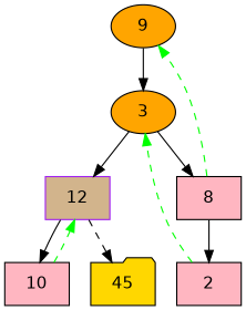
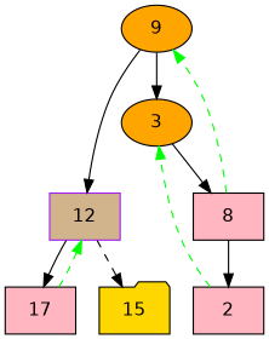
  digraph {
    fontname="DejaVu Sans"
    node [fillcolor=lightpink fontname="DejaVu Sans" shape=box style=filled]
    edge [fontname="DejaVu Sans"]
    9 [fillcolor=orange shape=ellipse]
    3 [fillcolor=orange shape=ellipse]
    12 [color=purple fillcolor=tan]
    8
-   10
-   15 [fillcolor=gold shape=folder label=45]
+   10 [label=17]
+   15 [fillcolor=gold shape=folder]
    2
    9 -> 3
-   3 -> 12
+   9 -> 12
    3 -> 8
    12 -> 10
    12 -> 15 [style=dashed]
    8 -> 9 [color=green style=dashed]
    8 -> 2
    10 -> 12 [color=green style=dashed]
    2 -> 3 [color=green style=dashed]
  }
